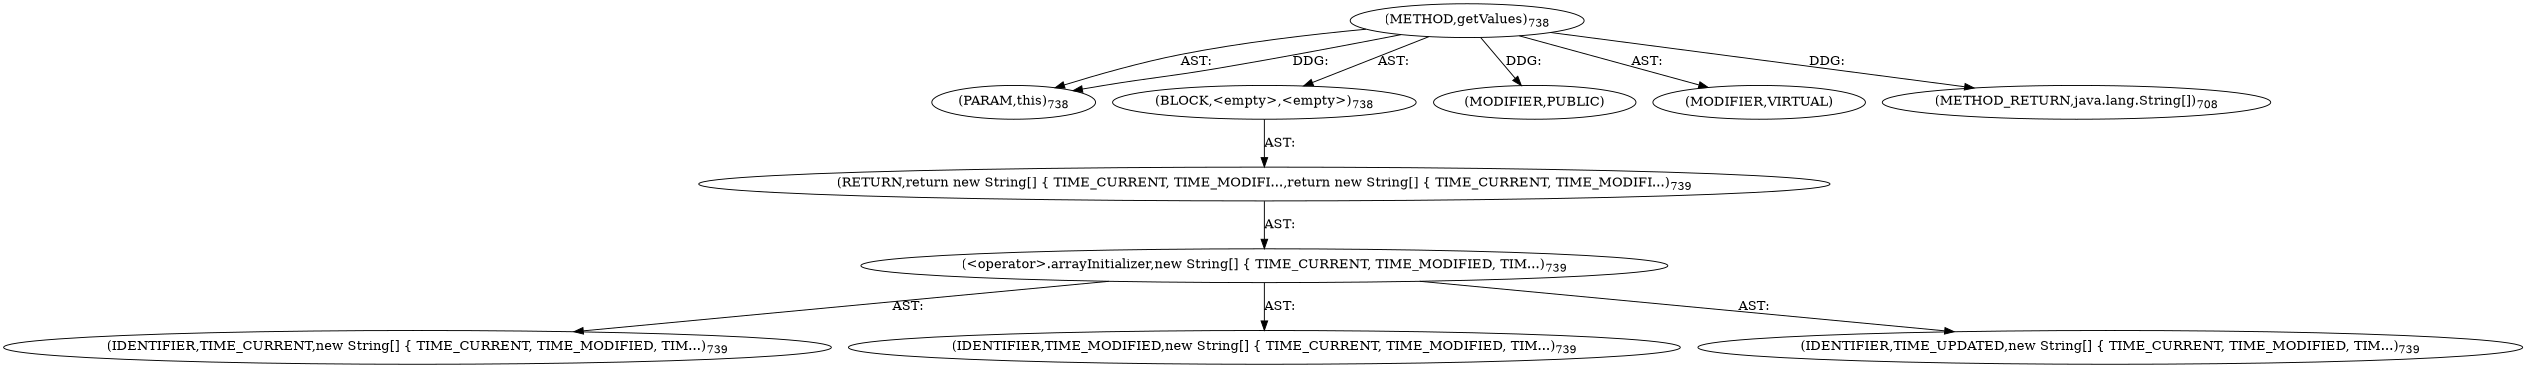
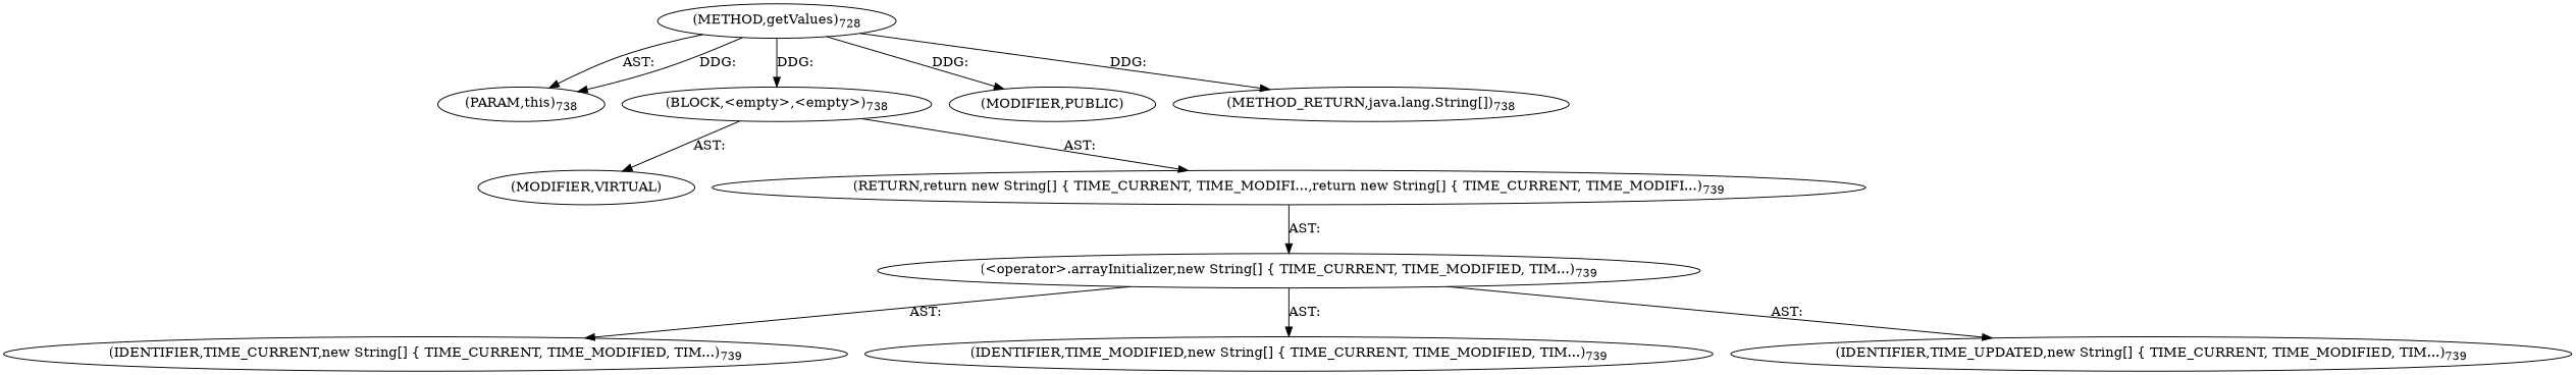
  digraph {
-   n1 [label=<(METHOD,getValues)<SUB>738</SUB>>]
+   n1 [label=<(METHOD,getValues)<SUB>728</SUB>>]
    n2 [label=<(PARAM,this)<SUB>738</SUB>>]
    n3 [label=<(BLOCK,&lt;empty&gt;,&lt;empty&gt;)<SUB>738</SUB>>]
    n4 [label=<(MODIFIER,PUBLIC)>]
    n5 [label=<(MODIFIER,VIRTUAL)>]
-   n6 [label=<(METHOD_RETURN,java.lang.String[])<SUB>708</SUB>>]
+   n6 [label=<(METHOD_RETURN,java.lang.String[])<SUB>738</SUB>>]
    n7 [label=<(RETURN,return new String[] { TIME_CURRENT, TIME_MODIFI...,return new String[] { TIME_CURRENT, TIME_MODIFI...)<SUB>739</SUB>>]
    n8 [label=<(&lt;operator&gt;.arrayInitializer,new String[] { TIME_CURRENT, TIME_MODIFIED, TIM...)<SUB>739</SUB>>]
    n9 [label=<(IDENTIFIER,TIME_CURRENT,new String[] { TIME_CURRENT, TIME_MODIFIED, TIM...)<SUB>739</SUB>>]
    n10 [label=<(IDENTIFIER,TIME_MODIFIED,new String[] { TIME_CURRENT, TIME_MODIFIED, TIM...)<SUB>739</SUB>>]
    n11 [label=<(IDENTIFIER,TIME_UPDATED,new String[] { TIME_CURRENT, TIME_MODIFIED, TIM...)<SUB>739</SUB>>]
    n1 -> n2 [label="AST: "]
    n1 -> n2 [label="DDG: "]
-   n1 -> n3 [label="AST: "]
+   n1 -> n3 [label="DDG: "]
    n1 -> n4 [label="DDG: "]
-   n1 -> n5 [label="AST: "]
+   n3 -> n5 [label="AST: "]
    n1 -> n6 [label="DDG: "]
    n3 -> n7 [label="AST: "]
    n7 -> n8 [label="AST: "]
    n8 -> n9 [label="AST: "]
    n8 -> n10 [label="AST: "]
    n8 -> n11 [label="AST: "]
  }
